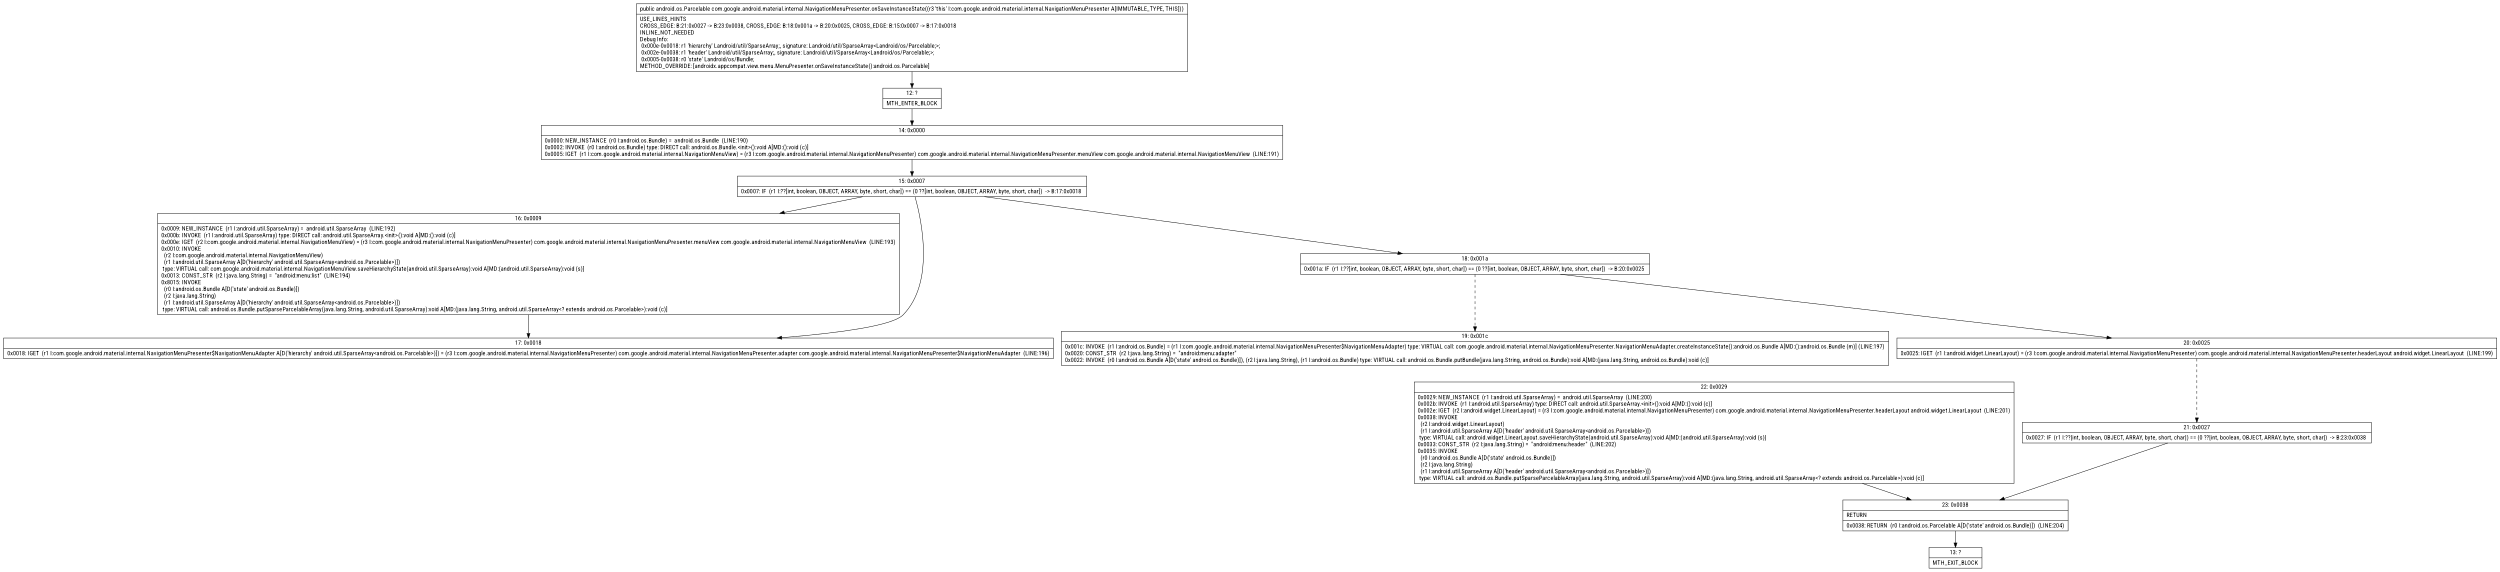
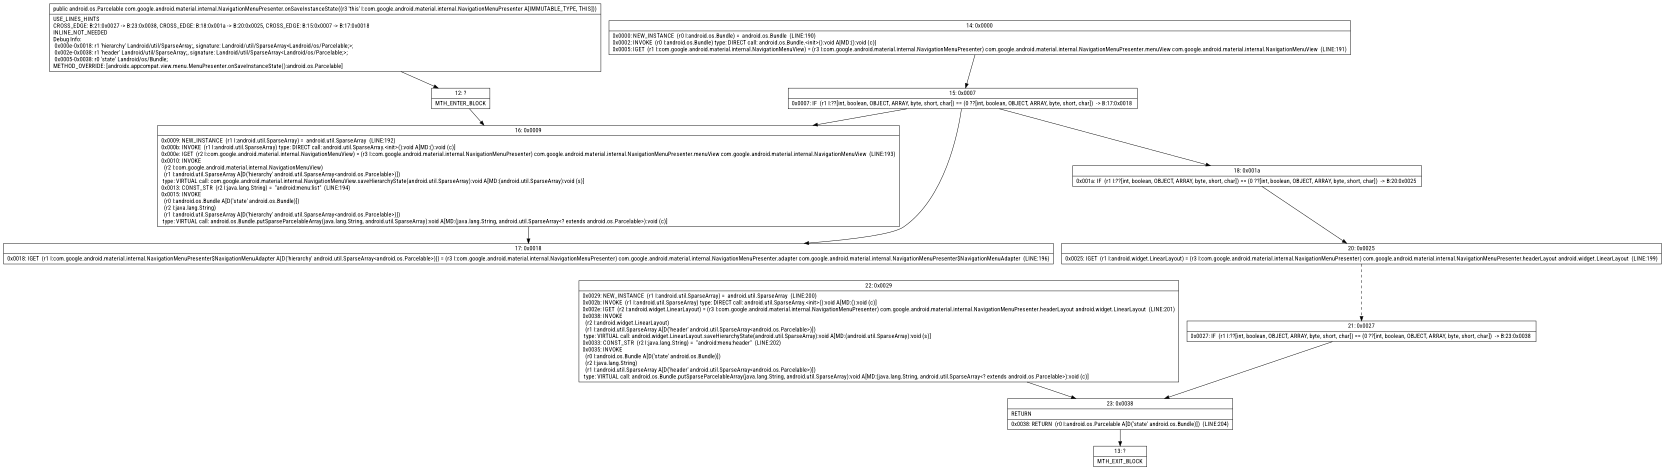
  digraph {
    fontname="Roboto Condensed"
    node [fontname="Roboto Condensed" shape=record]
    edge [fontname="Roboto Condensed"]
    n1 [label="{12\:\ ?|MTH_ENTER_BLOCK\l}"]
    n2 [label="{14\:\ 0x0000|0x0000: NEW_INSTANCE  (r0 I:android.os.Bundle) =  android.os.Bundle  (LINE:190)\l0x0002: INVOKE  (r0 I:android.os.Bundle) type: DIRECT call: android.os.Bundle.\<init\>():void A[MD:():void (c)]\l0x0005: IGET  (r1 I:com.google.android.material.internal.NavigationMenuView) = (r3 I:com.google.android.material.internal.NavigationMenuPresenter) com.google.android.material.internal.NavigationMenuPresenter.menuView com.google.android.material.internal.NavigationMenuView  (LINE:191)\l}"]
    n3 [label="{15\:\ 0x0007|0x0007: IF  (r1 I:??[int, boolean, OBJECT, ARRAY, byte, short, char]) == (0 ??[int, boolean, OBJECT, ARRAY, byte, short, char])  \-\> B:17:0x0018 \l}"]
-   n4 [label="{16\:\ 0x0009|0x0009: NEW_INSTANCE  (r1 I:android.util.SparseArray) =  android.util.SparseArray  (LINE:192)\l0x000b: INVOKE  (r1 I:android.util.SparseArray) type: DIRECT call: android.util.SparseArray.\<init\>():void A[MD:():void (c)]\l0x000e: IGET  (r2 I:com.google.android.material.internal.NavigationMenuView) = (r3 I:com.google.android.material.internal.NavigationMenuPresenter) com.google.android.material.internal.NavigationMenuPresenter.menuView com.google.android.material.internal.NavigationMenuView  (LINE:193)\l0x0010: INVOKE  \l  (r2 I:com.google.android.material.internal.NavigationMenuView)\l  (r1 I:android.util.SparseArray A[D('hierarchy' android.util.SparseArray\<android.os.Parcelable\>)])\l type: VIRTUAL call: com.google.android.material.internal.NavigationMenuView.saveHierarchyState(android.util.SparseArray):void A[MD:(android.util.SparseArray):void (s)]\l0x0013: CONST_STR  (r2 I:java.lang.String) =  \"android:menu:list\"  (LINE:194)\l0x8015: INVOKE  \l  (r0 I:android.os.Bundle A[D('state' android.os.Bundle)])\l  (r2 I:java.lang.String)\l  (r1 I:android.util.SparseArray A[D('hierarchy' android.util.SparseArray\<android.os.Parcelable\>)])\l type: VIRTUAL call: android.os.Bundle.putSparseParcelableArray(java.lang.String, android.util.SparseArray):void A[MD:(java.lang.String, android.util.SparseArray\<? extends android.os.Parcelable\>):void (c)]\l}"]
+   n4 [label="{16\:\ 0x0009|0x0009: NEW_INSTANCE  (r1 I:android.util.SparseArray) =  android.util.SparseArray  (LINE:192)\l0x000b: INVOKE  (r1 I:android.util.SparseArray) type: DIRECT call: android.util.SparseArray.\<init\>():void A[MD:():void (c)]\l0x000e: IGET  (r2 I:com.google.android.material.internal.NavigationMenuView) = (r3 I:com.google.android.material.internal.NavigationMenuPresenter) com.google.android.material.internal.NavigationMenuPresenter.menuView com.google.android.material.internal.NavigationMenuView  (LINE:193)\l0x0010: INVOKE  \l  (r2 I:com.google.android.material.internal.NavigationMenuView)\l  (r1 I:android.util.SparseArray A[D('hierarchy' android.util.SparseArray\<android.os.Parcelable\>)])\l type: VIRTUAL call: com.google.android.material.internal.NavigationMenuView.saveHierarchyState(android.util.SparseArray):void A[MD:(android.util.SparseArray):void (s)]\l0x0013: CONST_STR  (r2 I:java.lang.String) =  \"android:menu:list\"  (LINE:194)\l0x0015: INVOKE  \l  (r0 I:android.os.Bundle A[D('state' android.os.Bundle)])\l  (r2 I:java.lang.String)\l  (r1 I:android.util.SparseArray A[D('hierarchy' android.util.SparseArray\<android.os.Parcelable\>)])\l type: VIRTUAL call: android.os.Bundle.putSparseParcelableArray(java.lang.String, android.util.SparseArray):void A[MD:(java.lang.String, android.util.SparseArray\<? extends android.os.Parcelable\>):void (c)]\l}"]
    n5 [label="{17\:\ 0x0018|0x0018: IGET  (r1 I:com.google.android.material.internal.NavigationMenuPresenter$NavigationMenuAdapter A[D('hierarchy' android.util.SparseArray\<android.os.Parcelable\>)]) = (r3 I:com.google.android.material.internal.NavigationMenuPresenter) com.google.android.material.internal.NavigationMenuPresenter.adapter com.google.android.material.internal.NavigationMenuPresenter$NavigationMenuAdapter  (LINE:196)\l}"]
    n6 [label="{18\:\ 0x001a|0x001a: IF  (r1 I:??[int, boolean, OBJECT, ARRAY, byte, short, char]) == (0 ??[int, boolean, OBJECT, ARRAY, byte, short, char])  \-\> B:20:0x0025 \l}"]
-   n7 [label="{19\:\ 0x001c|0x001c: INVOKE  (r1 I:android.os.Bundle) = (r1 I:com.google.android.material.internal.NavigationMenuPresenter$NavigationMenuAdapter) type: VIRTUAL call: com.google.android.material.internal.NavigationMenuPresenter.NavigationMenuAdapter.createInstanceState():android.os.Bundle A[MD:():android.os.Bundle (m)] (LINE:197)\l0x0020: CONST_STR  (r2 I:java.lang.String) =  \"android:menu:adapter\" \l0x0022: INVOKE  (r0 I:android.os.Bundle A[D('state' android.os.Bundle)]), (r2 I:java.lang.String), (r1 I:android.os.Bundle) type: VIRTUAL call: android.os.Bundle.putBundle(java.lang.String, android.os.Bundle):void A[MD:(java.lang.String, android.os.Bundle):void (c)]\l}"]
    n8 [label="{20\:\ 0x0025|0x0025: IGET  (r1 I:android.widget.LinearLayout) = (r3 I:com.google.android.material.internal.NavigationMenuPresenter) com.google.android.material.internal.NavigationMenuPresenter.headerLayout android.widget.LinearLayout  (LINE:199)\l}"]
    n9 [label="{21\:\ 0x0027|0x0027: IF  (r1 I:??[int, boolean, OBJECT, ARRAY, byte, short, char]) == (0 ??[int, boolean, OBJECT, ARRAY, byte, short, char])  \-\> B:23:0x0038 \l}"]
    n10 [label="{23\:\ 0x0038|RETURN\l|0x0038: RETURN  (r0 I:android.os.Parcelable A[D('state' android.os.Bundle)])  (LINE:204)\l}"]
    n11 [label="{22\:\ 0x0029|0x0029: NEW_INSTANCE  (r1 I:android.util.SparseArray) =  android.util.SparseArray  (LINE:200)\l0x002b: INVOKE  (r1 I:android.util.SparseArray) type: DIRECT call: android.util.SparseArray.\<init\>():void A[MD:():void (c)]\l0x002e: IGET  (r2 I:android.widget.LinearLayout) = (r3 I:com.google.android.material.internal.NavigationMenuPresenter) com.google.android.material.internal.NavigationMenuPresenter.headerLayout android.widget.LinearLayout  (LINE:201)\l0x0038: INVOKE  \l  (r2 I:android.widget.LinearLayout)\l  (r1 I:android.util.SparseArray A[D('header' android.util.SparseArray\<android.os.Parcelable\>)])\l type: VIRTUAL call: android.widget.LinearLayout.saveHierarchyState(android.util.SparseArray):void A[MD:(android.util.SparseArray):void (s)]\l0x0033: CONST_STR  (r2 I:java.lang.String) =  \"android:menu:header\"  (LINE:202)\l0x0035: INVOKE  \l  (r0 I:android.os.Bundle A[D('state' android.os.Bundle)])\l  (r2 I:java.lang.String)\l  (r1 I:android.util.SparseArray A[D('header' android.util.SparseArray\<android.os.Parcelable\>)])\l type: VIRTUAL call: android.os.Bundle.putSparseParcelableArray(java.lang.String, android.util.SparseArray):void A[MD:(java.lang.String, android.util.SparseArray\<? extends android.os.Parcelable\>):void (c)]\l}"]
    n12 [label="{13\:\ ?|MTH_EXIT_BLOCK\l}"]
    n13 [label="{public android.os.Parcelable com.google.android.material.internal.NavigationMenuPresenter.onSaveInstanceState((r3 'this' I:com.google.android.material.internal.NavigationMenuPresenter A[IMMUTABLE_TYPE, THIS]))  | USE_LINES_HINTS\lCROSS_EDGE: B:21:0x0027 \-\> B:23:0x0038, CROSS_EDGE: B:18:0x001a \-\> B:20:0x0025, CROSS_EDGE: B:15:0x0007 \-\> B:17:0x0018\lINLINE_NOT_NEEDED\lDebug Info:\l  0x000e\-0x0018: r1 'hierarchy' Landroid\/util\/SparseArray;, signature: Landroid\/util\/SparseArray\<Landroid\/os\/Parcelable;\>;\l  0x002e\-0x0038: r1 'header' Landroid\/util\/SparseArray;, signature: Landroid\/util\/SparseArray\<Landroid\/os\/Parcelable;\>;\l  0x0005\-0x0038: r0 'state' Landroid\/os\/Bundle;\lMETHOD_OVERRIDE: [androidx.appcompat.view.menu.MenuPresenter.onSaveInstanceState():android.os.Parcelable]\l}"]
-   n1 -> n2
+   n1 -> n4
    n2 -> n3
    n3 -> n4 [style=solid]
    n3 -> n5
    n3 -> n6
    n4 -> n5
-   n6 -> n7 [style=dashed]
    n6 -> n8
    n8 -> n9 [style=dashed]
    n9 -> n10
    n10 -> n12
    n11 -> n10
    n13 -> n1
  }
